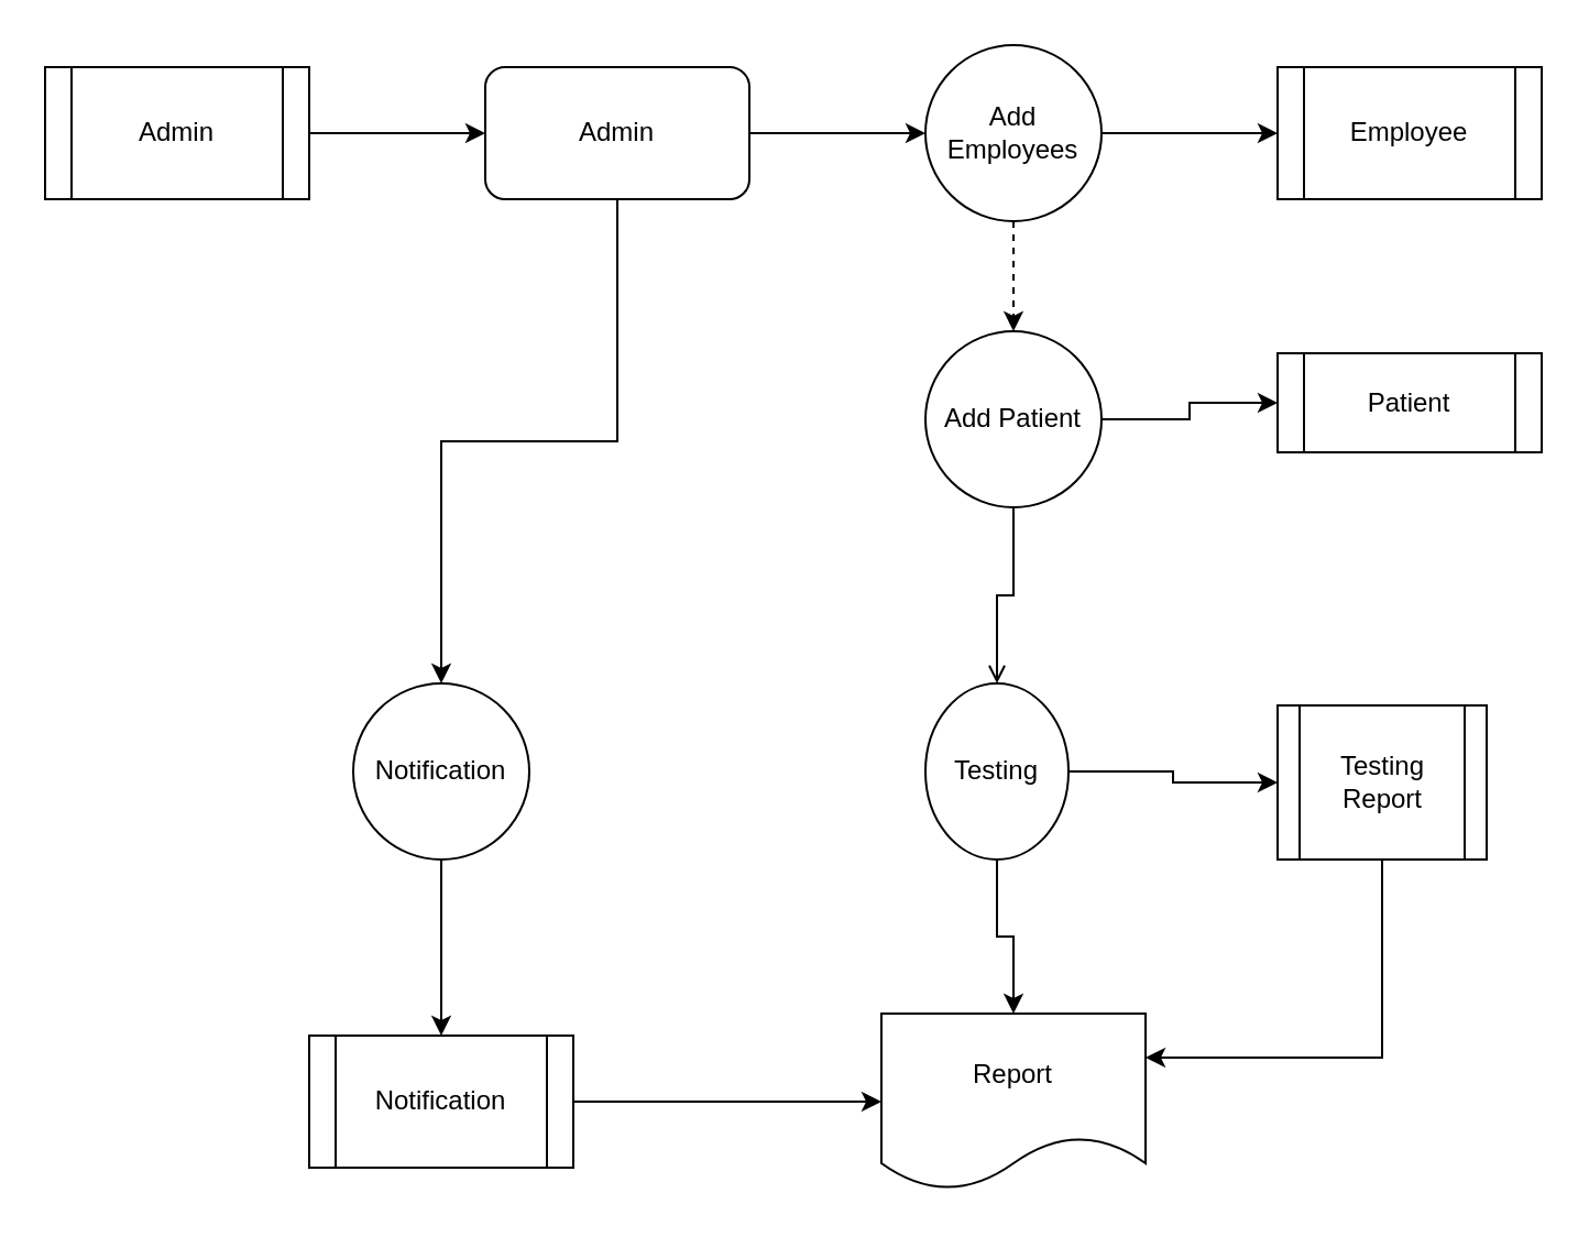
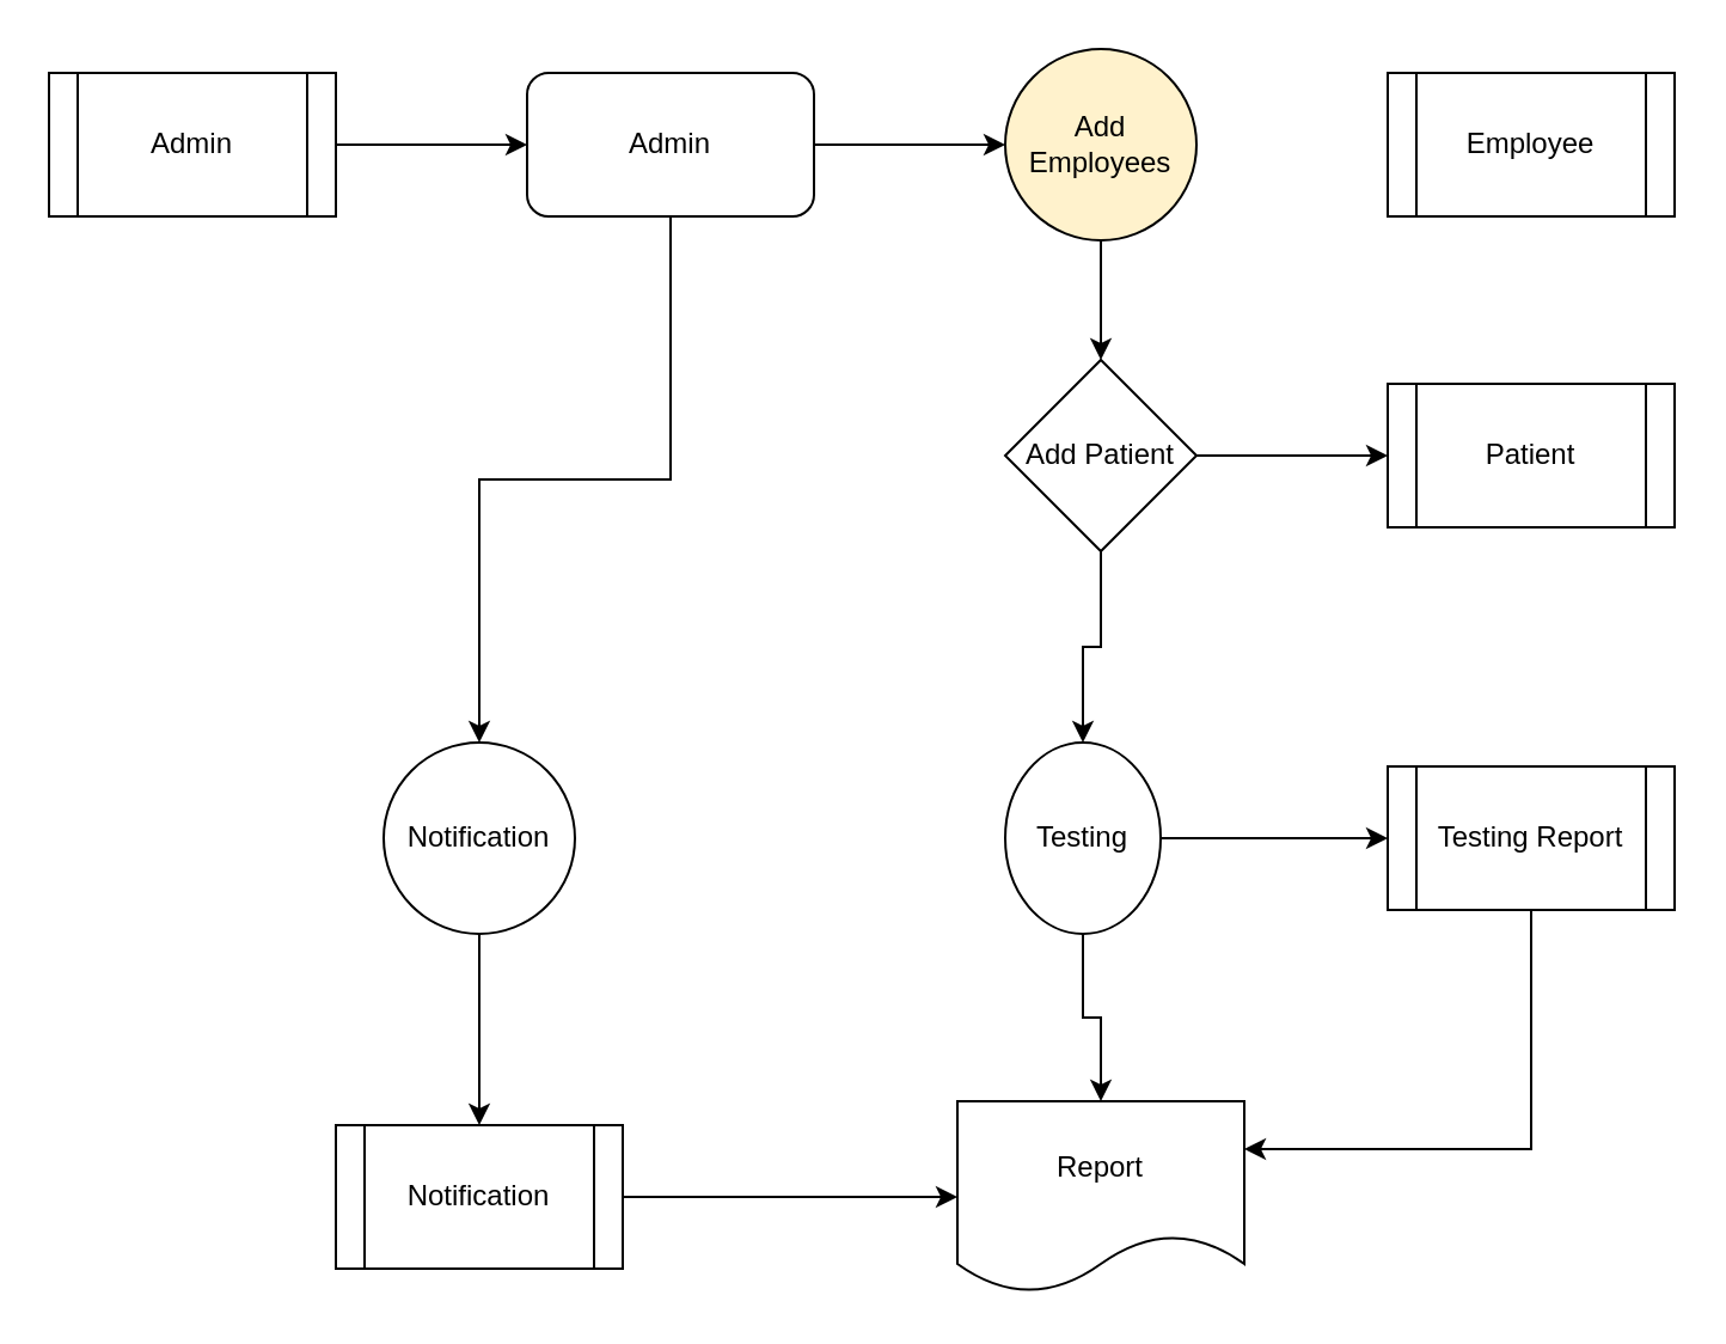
  <mxCell id="0" />
  <mxCell id="1" parent="0" />
  <mxCell id="2" value="" style="edgeStyle=orthogonalEdgeStyle;rounded=0;orthogonalLoop=1;jettySize=auto;html=1;" edge="1" parent="1" source="4" target="7"><mxGeometry relative="1" as="geometry" /></mxCell>
  <mxCell id="3" style="edgeStyle=orthogonalEdgeStyle;rounded=0;orthogonalLoop=1;jettySize=auto;html=1;exitX=0.5;exitY=1;exitDx=0;exitDy=0;" edge="1" parent="1" source="4" target="24"><mxGeometry relative="1" as="geometry" /></mxCell>
  <mxCell id="4" value="Admin" style="rounded=1;whiteSpace=wrap;html=1;" vertex="1" parent="1"><mxGeometry x="220" y="30" width="120" height="60" as="geometry" /></mxCell>
- <mxCell id="5" value="" style="edgeStyle=orthogonalEdgeStyle;rounded=0;orthogonalLoop=1;jettySize=auto;html=1;" edge="1" parent="1" source="7" target="8"><mxGeometry relative="1" as="geometry" /></mxCell>
- <mxCell id="6" value="" style="edgeStyle=orthogonalEdgeStyle;rounded=0;orthogonalLoop=1;jettySize=auto;html=1;dashed=1;" edge="1" parent="1" source="7" target="12"><mxGeometry relative="1" as="geometry" /></mxCell>
- <mxCell id="7" value="Add Employees" style="ellipse;whiteSpace=wrap;html=1;aspect=fixed;" vertex="1" parent="1"><mxGeometry x="420" y="20" width="80" height="80" as="geometry" /></mxCell>
+ <mxCell id="6" value="" style="edgeStyle=orthogonalEdgeStyle;rounded=0;orthogonalLoop=1;jettySize=auto;html=1;" edge="1" parent="1" source="7" target="12"><mxGeometry relative="1" as="geometry" /></mxCell>
+ <mxCell id="7" value="Add Employees" style="ellipse;whiteSpace=wrap;html=1;aspect=fixed;fillColor=#fff2cc;" vertex="1" parent="1"><mxGeometry x="420" y="20" width="80" height="80" as="geometry" /></mxCell>
  <mxCell id="8" value="Employee" style="shape=process;whiteSpace=wrap;html=1;backgroundOutline=1;" vertex="1" parent="1"><mxGeometry x="580" y="30" width="120" height="60" as="geometry" /></mxCell>
  <mxCell id="9" value="Report" style="shape=document;whiteSpace=wrap;html=1;boundedLbl=1;" vertex="1" parent="1"><mxGeometry x="400" y="460" width="120" height="80" as="geometry" /></mxCell>
  <mxCell id="10" value="" style="edgeStyle=orthogonalEdgeStyle;rounded=0;orthogonalLoop=1;jettySize=auto;html=1;" edge="1" parent="1" source="12" target="13"><mxGeometry relative="1" as="geometry" /></mxCell>
- <mxCell id="11" value="" style="edgeStyle=orthogonalEdgeStyle;rounded=0;orthogonalLoop=1;jettySize=auto;html=1;endArrow=open;" edge="1" parent="1" source="12" target="16"><mxGeometry relative="1" as="geometry" /></mxCell>
- <mxCell id="12" value="Add Patient" style="ellipse;whiteSpace=wrap;html=1;aspect=fixed;" vertex="1" parent="1"><mxGeometry x="420" y="150" width="80" height="80" as="geometry" /></mxCell>
- <mxCell id="13" value="Patient" style="shape=process;whiteSpace=wrap;html=1;backgroundOutline=1;" vertex="1" parent="1"><mxGeometry x="580" y="160" width="120" height="45" as="geometry" /></mxCell>
+ <mxCell id="11" value="" style="edgeStyle=orthogonalEdgeStyle;rounded=0;orthogonalLoop=1;jettySize=auto;html=1;" edge="1" parent="1" source="12" target="16"><mxGeometry relative="1" as="geometry" /></mxCell>
+ <mxCell id="12" value="Add Patient" style="rhombus;whiteSpace=wrap;html=1;aspect=fixed;" vertex="1" parent="1"><mxGeometry x="420" y="150" width="80" height="80" as="geometry" /></mxCell>
+ <mxCell id="13" value="Patient" style="shape=process;whiteSpace=wrap;html=1;backgroundOutline=1;" vertex="1" parent="1"><mxGeometry x="580" y="160" width="120" height="60" as="geometry" /></mxCell>
  <mxCell id="14" value="" style="edgeStyle=orthogonalEdgeStyle;rounded=0;orthogonalLoop=1;jettySize=auto;html=1;" edge="1" parent="1" source="16" target="18"><mxGeometry relative="1" as="geometry" /></mxCell>
  <mxCell id="15" value="" style="edgeStyle=orthogonalEdgeStyle;rounded=0;orthogonalLoop=1;jettySize=auto;html=1;" edge="1" parent="1" source="16" target="9"><mxGeometry relative="1" as="geometry" /></mxCell>
  <mxCell id="16" value="Testing" style="ellipse;whiteSpace=wrap;html=1;aspect=fixed;" vertex="1" parent="1"><mxGeometry x="420" y="310" width="65" height="80" as="geometry" /></mxCell>
  <mxCell id="17" style="edgeStyle=orthogonalEdgeStyle;rounded=0;orthogonalLoop=1;jettySize=auto;html=1;exitX=0.5;exitY=1;exitDx=0;exitDy=0;entryX=1;entryY=0.25;entryDx=0;entryDy=0;" edge="1" parent="1" source="18" target="9"><mxGeometry relative="1" as="geometry" /></mxCell>
- <mxCell id="18" value="Testing Report" style="shape=process;whiteSpace=wrap;html=1;backgroundOutline=1;" vertex="1" parent="1"><mxGeometry x="580" y="320" width="95" height="70" as="geometry" /></mxCell>
+ <mxCell id="18" value="Testing Report" style="shape=process;whiteSpace=wrap;html=1;backgroundOutline=1;" vertex="1" parent="1"><mxGeometry x="580" y="320" width="120" height="60" as="geometry" /></mxCell>
  <mxCell id="19" value="" style="edgeStyle=orthogonalEdgeStyle;rounded=0;orthogonalLoop=1;jettySize=auto;html=1;" edge="1" parent="1" source="20" target="4"><mxGeometry relative="1" as="geometry" /></mxCell>
  <mxCell id="20" value="Admin" style="shape=process;whiteSpace=wrap;html=1;backgroundOutline=1;" vertex="1" parent="1"><mxGeometry x="20" y="30" width="120" height="60" as="geometry" /></mxCell>
  <mxCell id="21" value="" style="edgeStyle=orthogonalEdgeStyle;rounded=0;orthogonalLoop=1;jettySize=auto;html=1;" edge="1" parent="1" source="22" target="9"><mxGeometry relative="1" as="geometry" /></mxCell>
  <mxCell id="22" value="Notification" style="shape=process;whiteSpace=wrap;html=1;backgroundOutline=1;" vertex="1" parent="1"><mxGeometry x="140" y="470" width="120" height="60" as="geometry" /></mxCell>
  <mxCell id="23" value="" style="edgeStyle=orthogonalEdgeStyle;rounded=0;orthogonalLoop=1;jettySize=auto;html=1;" edge="1" parent="1" source="24" target="22"><mxGeometry relative="1" as="geometry" /></mxCell>
  <mxCell id="24" value="Notification" style="ellipse;whiteSpace=wrap;html=1;aspect=fixed;" vertex="1" parent="1"><mxGeometry x="160" y="310" width="80" height="80" as="geometry" /></mxCell>
